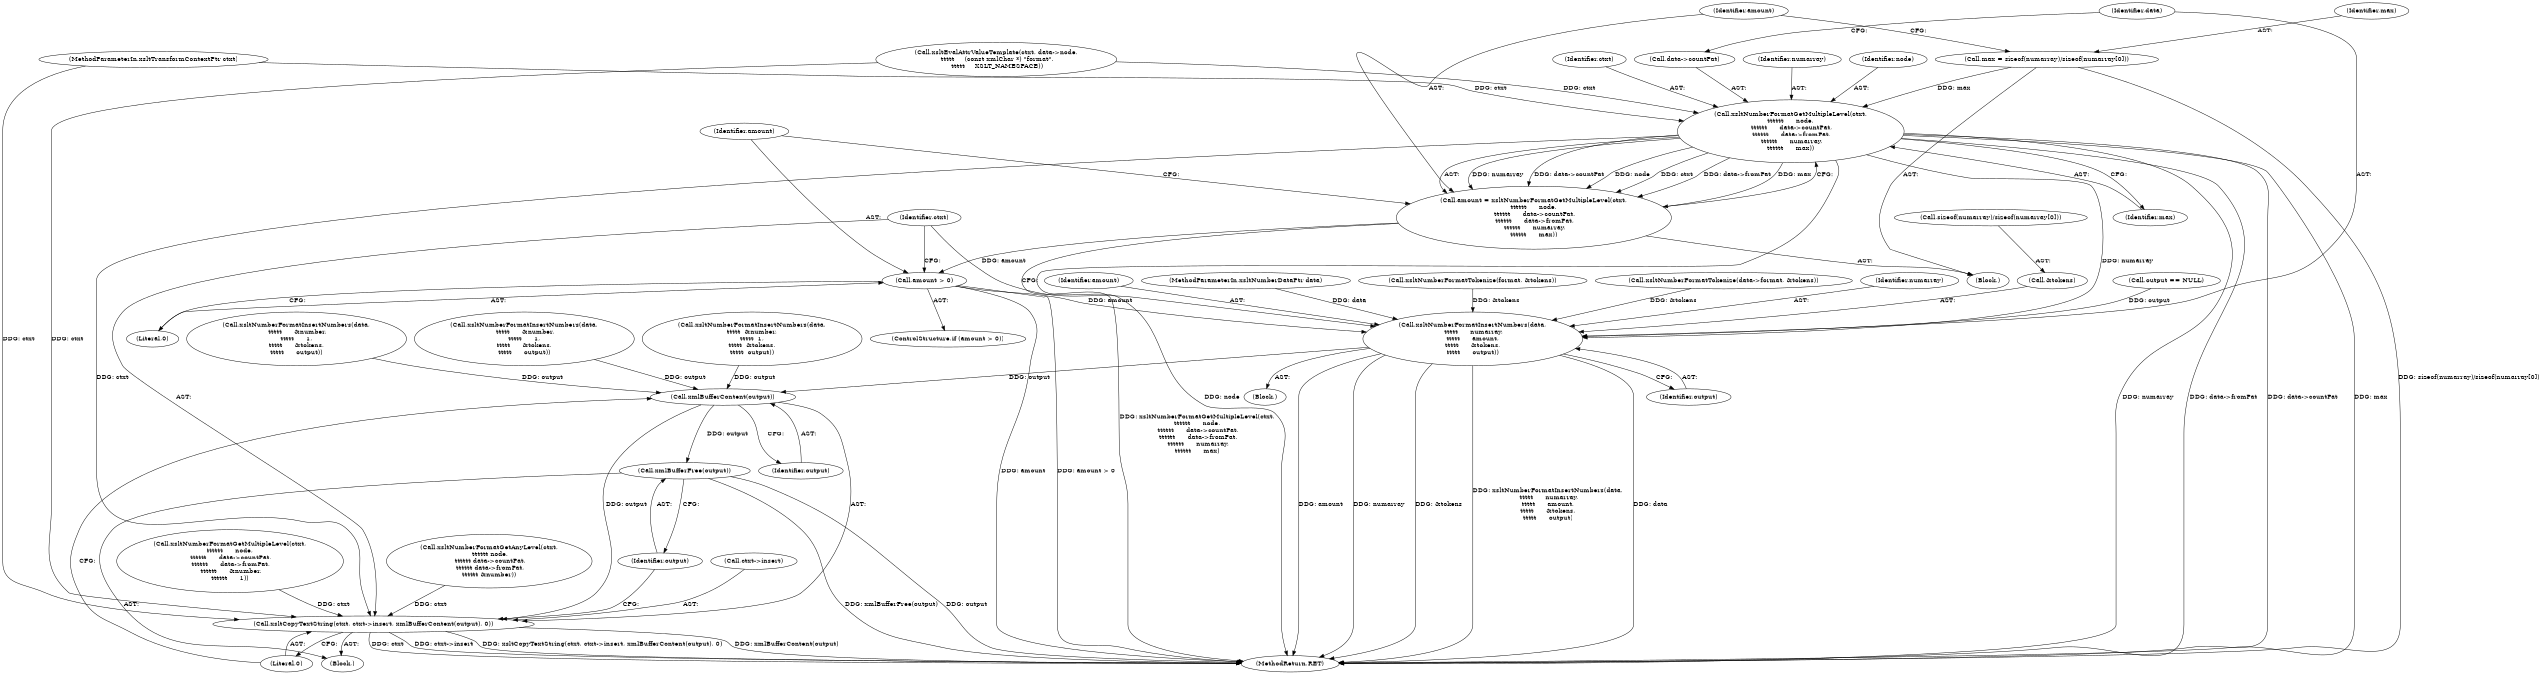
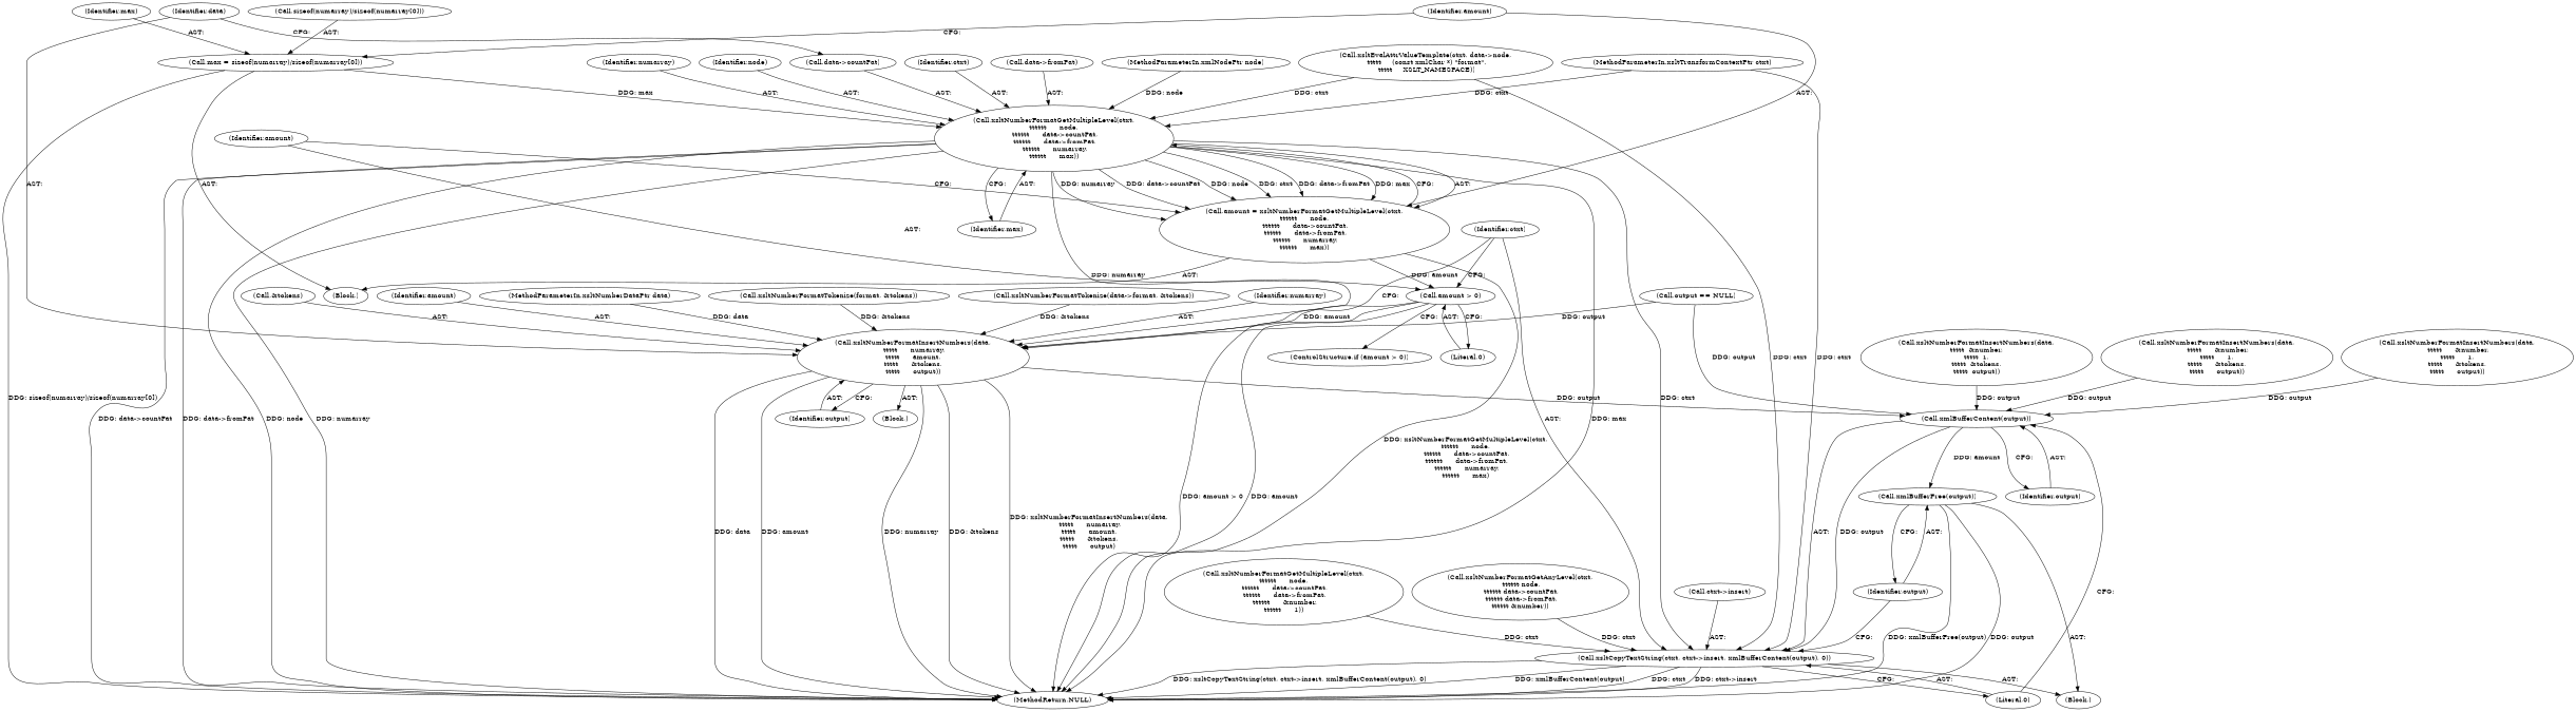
  digraph {
    n1 [label="(Call,max = sizeof(numarray)/sizeof(numarray[0]))"]
    n2 [label="(Call,xsltNumberFormatGetMultipleLevel(ctxt,\n\t\t\t\t\t\t      node,\n \t\t\t\t\t\t      data->countPat,\n \t\t\t\t\t\t      data->fromPat,\n \t\t\t\t\t\t      numarray,\n\t\t\t\t\t\t      max))"]
    n3 [label="(Block,)"]
-   n4 [label="(MethodReturn,RET)"]
+   n4 [label="(MethodReturn,NULL)"]
    n5 [label="(Call,amount = xsltNumberFormatGetMultipleLevel(ctxt,\n\t\t\t\t\t\t      node,\n \t\t\t\t\t\t      data->countPat,\n \t\t\t\t\t\t      data->fromPat,\n \t\t\t\t\t\t      numarray,\n\t\t\t\t\t\t      max))"]
    n6 [label="(Call,xsltNumberFormatInsertNumbers(data,\n \t\t\t\t\t      numarray,\n\t\t\t\t\t      amount,\n\t\t\t\t\t      &tokens,\n\t\t\t\t\t      output))"]
    n7 [label="(Call,xsltCopyTextString(ctxt, ctxt->insert, xmlBufferContent(output), 0))"]
    n8 [label="(Identifier,max)"]
    n9 [label="(Call,sizeof(numarray)/sizeof(numarray[0]))"]
    n10 [label="(Call,amount > 0)"]
    n11 [label="(Call,xmlBufferContent(output))"]
    n12 [label="(Identifier,output)"]
    n13 [label="(Block,)"]
    n14 [label="(Literal,0)"]
    n15 [label="(Block,)"]
    n16 [label="(Literal,0)"]
    n17 [label="(ControlStructure,if (amount > 0))"]
    n18 [label="(Call,xmlBufferFree(output))"]
    n19 [label="(Identifier,output)"]
    n20 [label="(Identifier,output)"]
    n21 [label="(Identifier,amount)"]
    n22 [label="(Call,output == NULL)"]
    n23 [label="(Identifier,data)"]
    n24 [label="(Call,data->countPat)"]
    n25 [label="(MethodParameterIn,xsltTransformContextPtr ctxt)"]
    n26 [label="(Identifier,amount)"]
    n27 [label="(MethodParameterIn,xsltNumberDataPtr data)"]
    n28 [label="(Call,xsltNumberFormatInsertNumbers(data,\n\t\t\t\t\t  &number,\n\t\t\t\t\t  1,\n\t\t\t\t\t  &tokens,\n\t\t\t\t\t  output))"]
    n29 [label="(Identifier,max)"]
    n30 [label="(Identifier,ctxt)"]
    n31 [label="(Call,xsltNumberFormatTokenize(format, &tokens))"]
+   n32 [label="(Call,data->fromPat)"]
    n33 [label="(Call,xsltNumberFormatTokenize(data->format, &tokens))"]
    n34 [label="(Call,xsltNumberFormatInsertNumbers(data,\n \t\t\t\t\t      &number,\n\t\t\t\t\t      1,\n\t\t\t\t\t      &tokens,\n\t\t\t\t\t      output))"]
+   n35 [label="(MethodParameterIn,xmlNodePtr node)"]
    n36 [label="(Identifier,numarray)"]
    n37 [label="(Call,ctxt->insert)"]
    n38 [label="(Call,xsltNumberFormatInsertNumbers(data,\n \t\t\t\t\t      &number,\n\t\t\t\t\t      1,\n\t\t\t\t\t      &tokens,\n\t\t\t\t\t      output))"]
    n39 [label="(Identifier,ctxt)"]
    n40 [label="(Identifier,numarray)"]
    n41 [label="(Call,&tokens)"]
    n42 [label="(Identifier,amount)"]
    n43 [label="(Call,xsltNumberFormatGetMultipleLevel(ctxt,\n\t\t\t\t\t\t      node,\n \t\t\t\t\t\t      data->countPat,\n \t\t\t\t\t\t      data->fromPat,\n \t\t\t\t\t\t      &number,\n\t\t\t\t\t\t      1))"]
    n44 [label="(Call,xsltNumberFormatGetAnyLevel(ctxt,\n \t\t\t\t\t\t node,\n \t\t\t\t\t\t data->countPat,\n \t\t\t\t\t\t data->fromPat,\n\t\t\t\t\t\t &number))"]
    n45 [label="(Call,xsltEvalAttrValueTemplate(ctxt, data->node,\n \t\t\t\t\t     (const xmlChar *) \"format\",\n \t\t\t\t\t     XSLT_NAMESPACE))"]
    n46 [label="(Identifier,node)"]
    n1 -> n2 [label="DDG: max"]
    n1 -> n3 [label="AST: "]
    n1 -> n4 [label="DDG: sizeof(numarray)/sizeof(numarray[0])"]
    n2 -> n4 [label="DDG: data->countPat"]
    n2 -> n4 [label="DDG: max"]
    n2 -> n4 [label="DDG: node"]
    n2 -> n4 [label="DDG: numarray"]
    n2 -> n4 [label="DDG: data->fromPat"]
    n2 -> n5 [label="AST: "]
    n2 -> n5 [label="DDG: numarray"]
    n2 -> n5 [label="DDG: data->countPat"]
    n2 -> n5 [label="DDG: node"]
    n2 -> n5 [label="DDG: ctxt"]
    n2 -> n5 [label="DDG: data->fromPat"]
    n2 -> n5 [label="DDG: max"]
    n2 -> n6 [label="DDG: numarray"]
    n2 -> n7 [label="DDG: ctxt"]
    n2 -> n8 [label="CFG: "]
    n5 -> n2 [label="CFG: "]
    n5 -> n3 [label="AST: "]
    n5 -> n4 [label="DDG: xsltNumberFormatGetMultipleLevel(ctxt,\n\t\t\t\t\t\t      node,\n \t\t\t\t\t\t      data->countPat,\n \t\t\t\t\t\t      data->fromPat,\n \t\t\t\t\t\t      numarray,\n\t\t\t\t\t\t      max)"]
    n5 -> n10 [label="DDG: amount"]
    n6 -> n4 [label="DDG: numarray"]
    n6 -> n4 [label="DDG: &tokens"]
    n6 -> n4 [label="DDG: xsltNumberFormatInsertNumbers(data,\n \t\t\t\t\t      numarray,\n\t\t\t\t\t      amount,\n\t\t\t\t\t      &tokens,\n\t\t\t\t\t      output)"]
    n6 -> n4 [label="DDG: data"]
    n6 -> n4 [label="DDG: amount"]
    n6 -> n11 [label="DDG: output"]
    n6 -> n12 [label="CFG: "]
    n6 -> n13 [label="AST: "]
    n7 -> n4 [label="DDG: xmlBufferContent(output)"]
    n7 -> n4 [label="DDG: ctxt"]
    n7 -> n4 [label="DDG: ctxt->insert"]
    n7 -> n4 [label="DDG: xsltCopyTextString(ctxt, ctxt->insert, xmlBufferContent(output), 0)"]
    n7 -> n14 [label="CFG: "]
    n7 -> n15 [label="AST: "]
    n8 -> n2 [label="AST: "]
-   n9 -> n41 [label="AST: "]
+   n9 -> n1 [label="AST: "]
    n10 -> n4 [label="DDG: amount > 0"]
    n10 -> n4 [label="DDG: amount"]
    n10 -> n6 [label="DDG: amount"]
    n10 -> n16 [label="CFG: "]
-   n10 -> n17 [label="AST: "]
+   n10 -> n17 [label="CFG: "]
    n11 -> n7 [label="AST: "]
    n11 -> n7 [label="DDG: output"]
-   n11 -> n18 [label="DDG: output"]
+   n11 -> n18 [label="DDG: amount"]
    n11 -> n19 [label="CFG: "]
    n12 -> n6 [label="AST: "]
    n14 -> n7 [label="AST: "]
    n14 -> n11 [label="CFG: "]
    n16 -> n10 [label="AST: "]
    n18 -> n4 [label="DDG: xmlBufferFree(output)"]
    n18 -> n4 [label="DDG: output"]
    n18 -> n15 [label="AST: "]
    n18 -> n20 [label="CFG: "]
    n19 -> n11 [label="AST: "]
    n20 -> n7 [label="CFG: "]
    n20 -> n18 [label="AST: "]
    n21 -> n1 [label="CFG: "]
    n21 -> n5 [label="AST: "]
    n22 -> n6 [label="DDG: output"]
+   n22 -> n11 [label="DDG: output"]
    n23 -> n6 [label="AST: "]
    n23 -> n24 [label="CFG: "]
    n24 -> n2 [label="AST: "]
    n25 -> n2 [label="DDG: ctxt"]
    n25 -> n7 [label="DDG: ctxt"]
    n26 -> n6 [label="AST: "]
    n27 -> n6 [label="DDG: data"]
    n28 -> n11 [label="DDG: output"]
    n29 -> n1 [label="AST: "]
    n30 -> n2 [label="AST: "]
    n31 -> n6 [label="DDG: &tokens"]
+   n32 -> n2 [label="AST: "]
    n33 -> n6 [label="DDG: &tokens"]
    n34 -> n11 [label="DDG: output"]
+   n35 -> n2 [label="DDG: node"]
    n36 -> n6 [label="AST: "]
    n37 -> n7 [label="AST: "]
    n38 -> n11 [label="DDG: output"]
    n39 -> n6 [label="CFG: "]
    n39 -> n7 [label="AST: "]
    n39 -> n10 [label="CFG: "]
    n40 -> n2 [label="AST: "]
    n41 -> n6 [label="AST: "]
    n42 -> n5 [label="CFG: "]
    n42 -> n10 [label="AST: "]
    n43 -> n7 [label="DDG: ctxt"]
    n44 -> n7 [label="DDG: ctxt"]
    n45 -> n2 [label="DDG: ctxt"]
    n45 -> n7 [label="DDG: ctxt"]
    n46 -> n2 [label="AST: "]
  }
